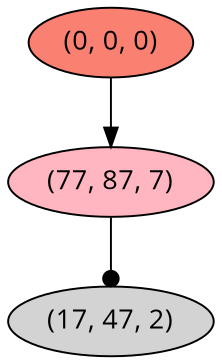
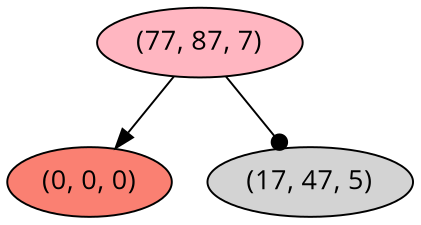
  digraph {
    fontname="Open Sans"
    node [fontname="Open Sans" style=filled]
    edge [fontname="Open Sans"]
    "(0, 0, 0)" [fillcolor=salmon]
    "(77, 87, 7)" [fillcolor=lightpink]
-   "(17, 47, 5)" [fillcolor=lightgrey label="(17, 47, 2)"]
-   "(0, 0, 0)" -> "(77, 87, 7)" [arrowhead=normal]
+   "(17, 47, 5)" [fillcolor=lightgrey]
+   "(77, 87, 7)" -> "(0, 0, 0)" [arrowhead=normal]
    "(77, 87, 7)" -> "(17, 47, 5)" [arrowhead=dot]
  }
